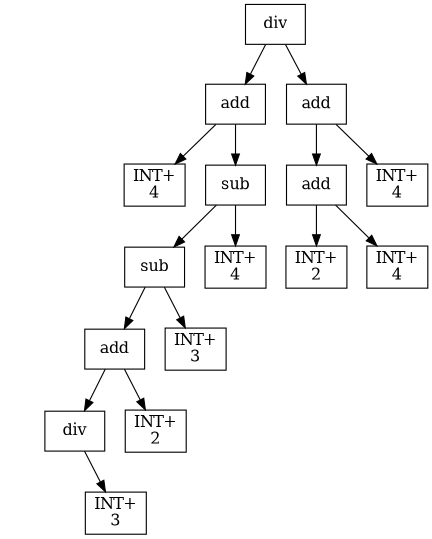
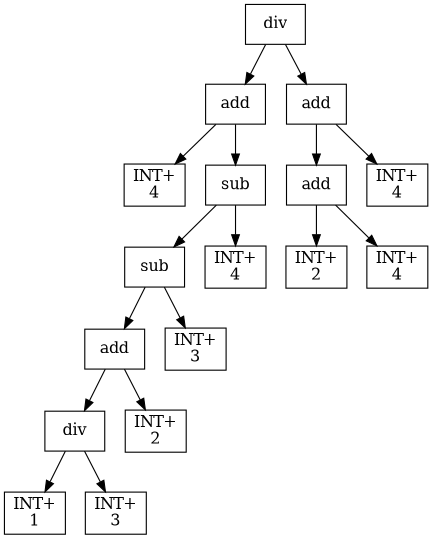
  digraph {
    node [shape=box]
    n1 [label=div]
    n2 [label=add]
    n3 [label=add]
    n4 [label="INT+\n4"]
    n5 [label=sub]
    n6 [label=sub]
    n7 [label="INT+\n4"]
    n8 [label=add]
    n9 [label="INT+\n3"]
    n10 [label=div]
    n11 [label="INT+\n2"]
+   n12 [label="INT+\n1"]
    n13 [label="INT+\n3"]
    n14 [label=add]
    n15 [label="INT+\n4"]
    n16 [label="INT+\n2"]
    n17 [label="INT+\n4"]
    n1 -> n2
    n1 -> n3
    n2 -> n4
    n2 -> n5
    n3 -> n14
    n3 -> n15
    n5 -> n6
    n5 -> n7
    n6 -> n8
    n6 -> n9
    n8 -> n10
    n8 -> n11
+   n10 -> n12
    n10 -> n13
    n14 -> n16
    n14 -> n17
  }
